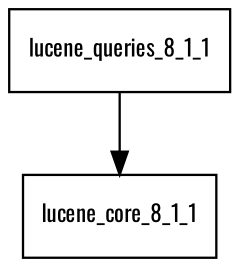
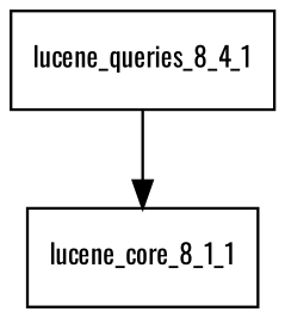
  digraph {
    fontname=Oswald
    node [fontsize=10.0 shape=box fontname=Oswald]
-   lucene_queries_8_1_1
+   lucene_queries_8_1_1 [label=lucene_queries_8_4_1]
    lucene_core_8_1_1
    lucene_queries_8_1_1 -> lucene_core_8_1_1 [fontname=Oswald]
  }
